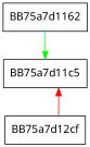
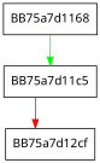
  digraph {
    fontname="Noto Sans"
    splines=ortho
    node [fontname="Noto Sans" shape=box]
    edge [fontname="Noto Sans"]
-   BB75a7d1168 [label=BB75a7d1162]
+   BB75a7d1168
    BB75a7d11c5
    n3 [label=BB75a7d12cf]
    BB75a7d1168 -> BB75a7d11c5 [color=green]
-   n3 -> BB75a7d11c5 [color=red]
+   BB75a7d11c5 -> n3 [color=red]
  }
